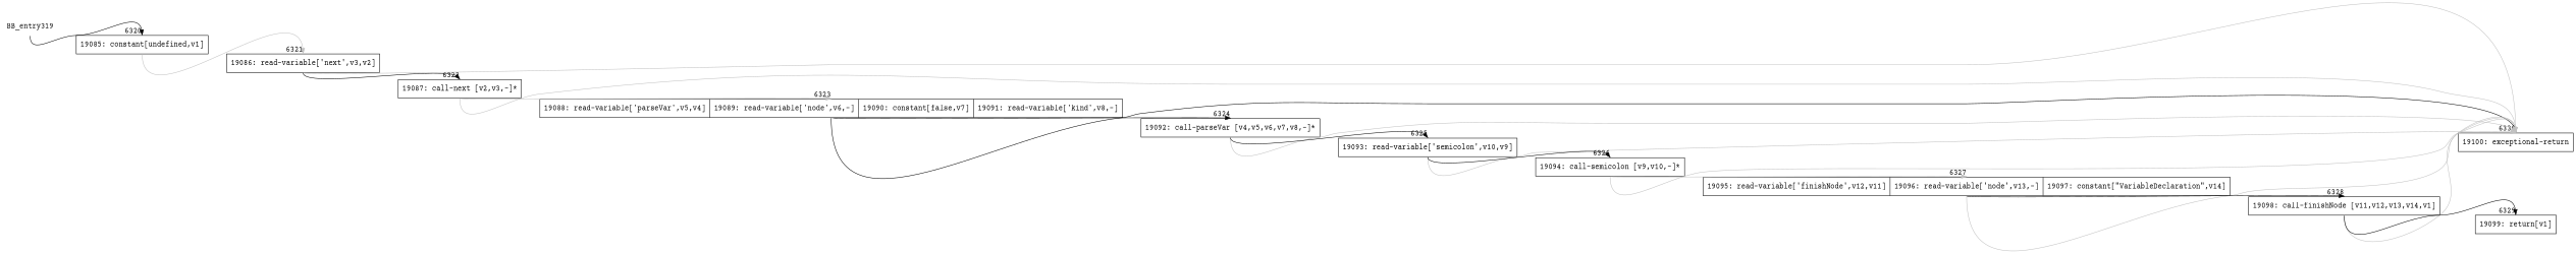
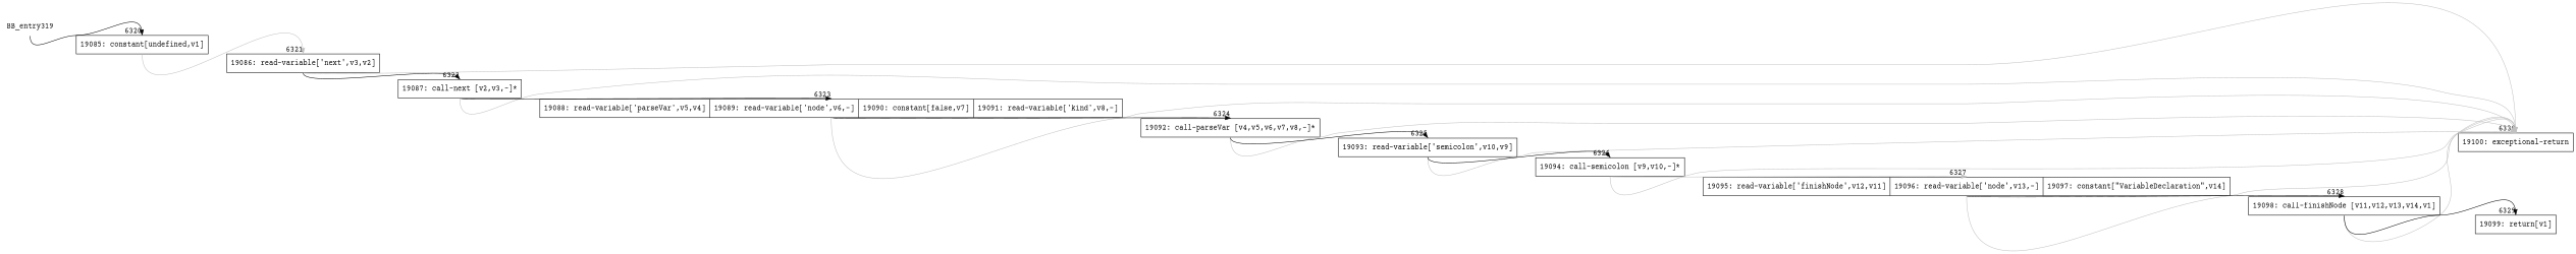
  digraph {
    fontname="Courier Prime"
    rankdir=LR
    node [fontname="Courier Prime" shape=record]
    edge [fontname="Courier Prime" headport=n tailport=s color=gray]
    n1 [label=BB_entry319 shape=none]
    n2 [label="{19085: constant[undefined,v1]}"]
    n3 [label="{19086: read-variable['next',v3,v2]}"]
    n4 [label="{19087: call-next [v2,v3,-]*}"]
    n5 [label="{19100: exceptional-return}"]
    n6 [label="{19088: read-variable['parseVar',v5,v4]|19089: read-variable['node',v6,-]|19090: constant[false,v7]|19091: read-variable['kind',v8,-]}"]
    n7 [label="{19092: call-parseVar [v4,v5,v6,v7,v8,-]*}"]
    n8 [label="{19093: read-variable['semicolon',v10,v9]}"]
    n9 [label="{19094: call-semicolon [v9,v10,-]*}"]
    n10 [label="{19095: read-variable['finishNode',v12,v11]|19096: read-variable['node',v13,-]|19097: constant[\"VariableDeclaration\",v14]}"]
    n11 [label="{19098: call-finishNode [v11,v12,v13,v14,v1]}"]
    n12 [label="{19099: return[v1]}"]
    n1 -> n2 [headlabel="    6320" color=""]
    n2 -> n3 [headlabel="      6321"]
    n3 -> n4 [headlabel="      6322" color=""]
    n3 -> n5 [headlabel="      6330"]
    n4 -> n5
-   n4 -> n6 [headlabel="      6323"]
-   n6 -> n5 [color=black]
+   n4 -> n6 [headlabel="      6323" color=""]
+   n6 -> n5
    n6 -> n7 [headlabel="      6324" color=""]
    n7 -> n5
    n7 -> n8 [headlabel="      6325" color=""]
    n8 -> n5
    n8 -> n9 [headlabel="      6326" color=""]
    n9 -> n5
    n9 -> n10 [headlabel="      6327"]
    n10 -> n5
    n10 -> n11 [headlabel="      6328" color=""]
    n11 -> n5
    n11 -> n12 [headlabel="      6329" color=""]
  }
